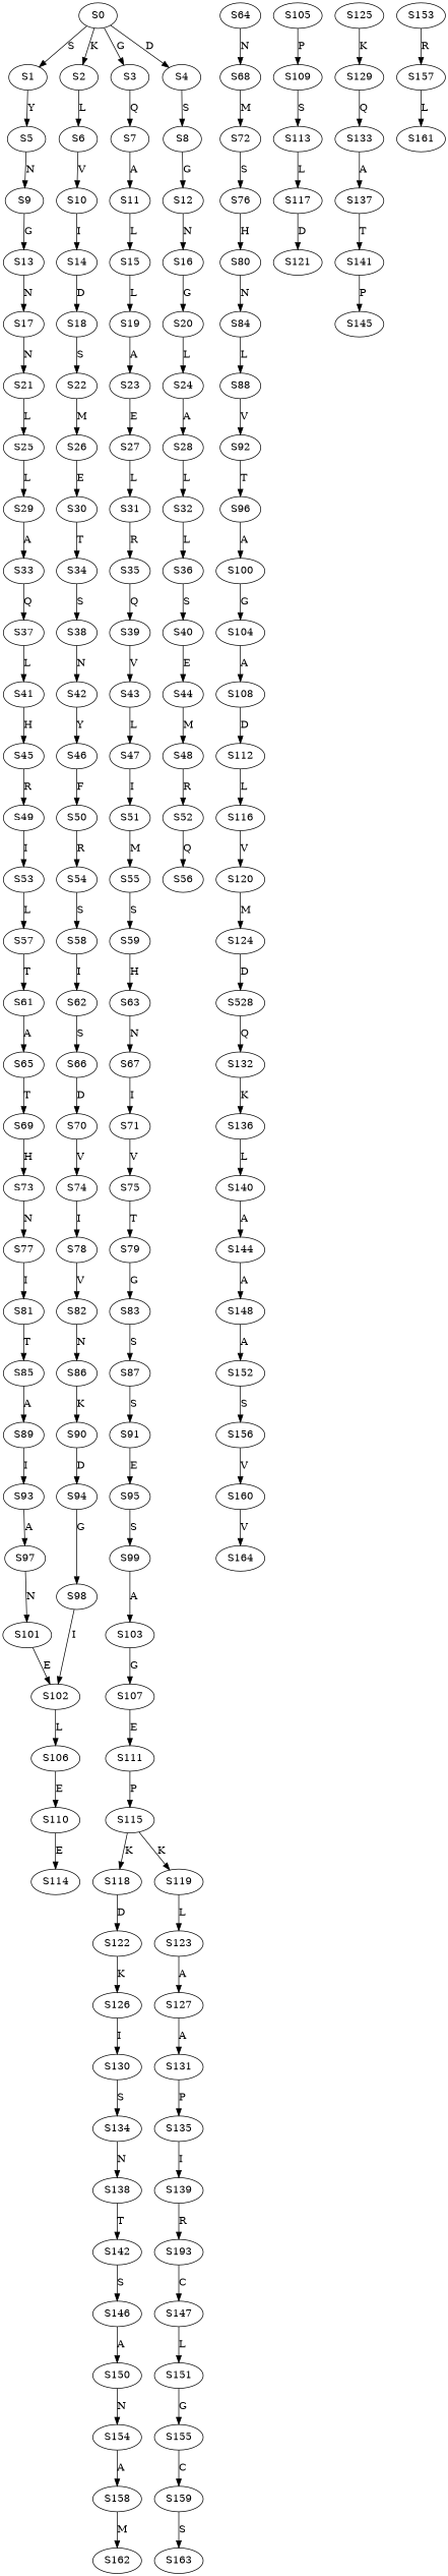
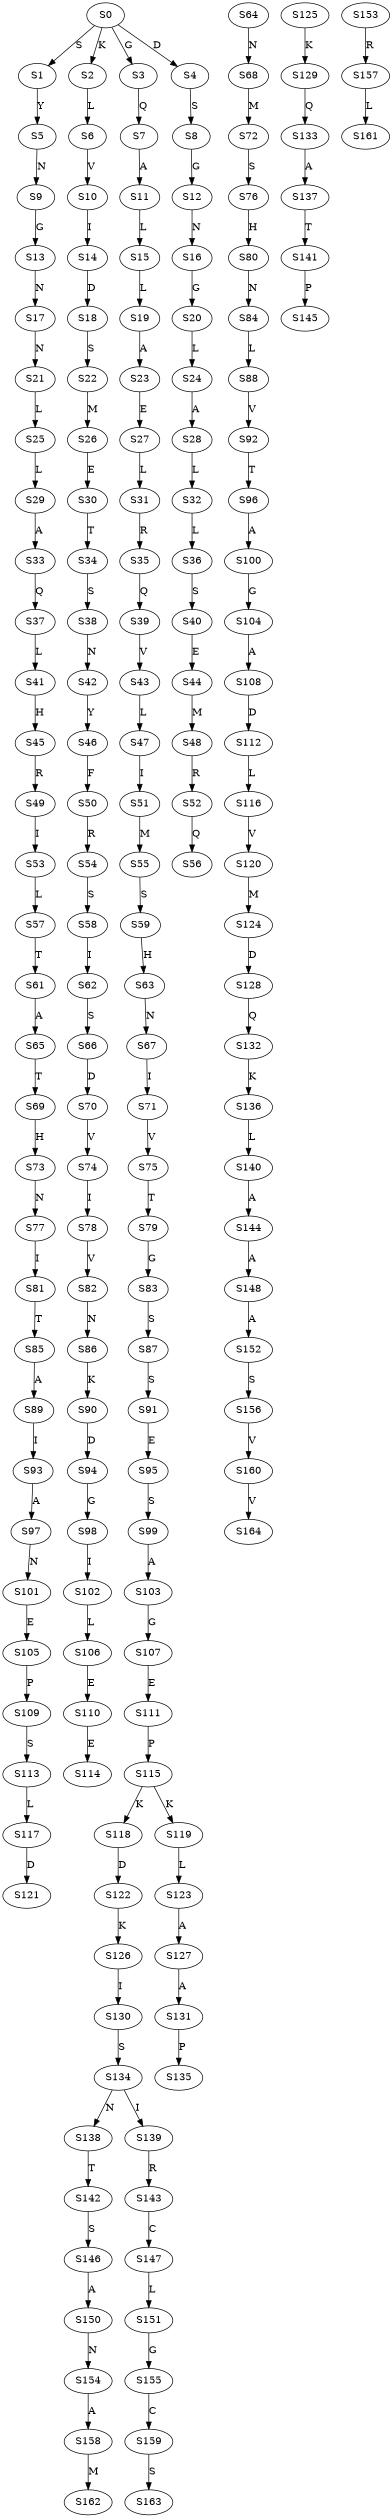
  strict digraph {
    S0
    S1
    S2
    S3
    S4
    S5
    S6
    S7
    S8
    S9
    S10
    S11
    S12
    S13
    S14
    S15
    S16
    S17
    S18
    S19
    S20
    S21
    S22
    S23
    S24
    S25
    S26
    S27
    S28
    S29
    S30
    S31
    S32
    S33
    S34
    S35
    S36
    S37
    S38
    S39
    S40
    S41
    S42
    S43
    S44
    S45
    S46
    S47
    S48
    S49
    S50
    S51
    S52
    S53
    S54
    S55
    S56
    S57
    S58
    S59
    S61
    S62
    S63
    S65
    S66
    S67
    S64
    S68
    S69
    S70
    S71
    S72
    S73
    S74
    S75
    S76
    S77
    S78
    S79
    S80
    S81
    S82
    S83
    S84
    S85
    S86
    S87
    S88
    S89
    S90
    S91
    S92
    S93
    S94
    S95
    S96
    S97
    S98
    S99
    S100
    S101
    S102
    S103
    S104
    S105
    S106
    S107
    S108
    S109
    S110
    S111
    S112
    S113
    S114
    S115
    S116
    S117
    S118
    S119
    S120
    S121
    S122
    S123
    S124
    S126
    S127
-   S128 [label=S528]
+   S128
    S125
    S129
    S130
    S131
    S132
    S133
    S134
    S135
    S136
    S137
    S138
    S139
    S140
    S141
    S142
-   S143 [label=S193]
+   S143
    S144
    S145
    S146
    S147
    S148
    S150
    S151
    S152
    S154
    S155
    S156
    S153
    S157
    S158
    S159
    S160
    S161
    S162
    S163
    S164
    S0 -> S1 [label=S]
    S0 -> S2 [label=K]
    S0 -> S3 [label=G]
    S0 -> S4 [label=D]
    S1 -> S5 [label=Y]
    S2 -> S6 [label=L]
    S3 -> S7 [label=Q]
    S4 -> S8 [label=S]
    S5 -> S9 [label=N]
    S6 -> S10 [label=V]
    S7 -> S11 [label=A]
    S8 -> S12 [label=G]
    S9 -> S13 [label=G]
    S10 -> S14 [label=I]
    S11 -> S15 [label=L]
    S12 -> S16 [label=N]
    S13 -> S17 [label=N]
    S14 -> S18 [label=D]
    S15 -> S19 [label=L]
    S16 -> S20 [label=G]
    S17 -> S21 [label=N]
    S18 -> S22 [label=S]
    S19 -> S23 [label=A]
    S20 -> S24 [label=L]
    S21 -> S25 [label=L]
    S22 -> S26 [label=M]
    S23 -> S27 [label=E]
    S24 -> S28 [label=A]
    S25 -> S29 [label=L]
    S26 -> S30 [label=E]
    S27 -> S31 [label=L]
    S28 -> S32 [label=L]
    S29 -> S33 [label=A]
    S30 -> S34 [label=T]
    S31 -> S35 [label=R]
    S32 -> S36 [label=L]
    S33 -> S37 [label=Q]
    S34 -> S38 [label=S]
    S35 -> S39 [label=Q]
    S36 -> S40 [label=S]
    S37 -> S41 [label=L]
    S38 -> S42 [label=N]
    S39 -> S43 [label=V]
    S40 -> S44 [label=E]
    S41 -> S45 [label=H]
    S42 -> S46 [label=Y]
    S43 -> S47 [label=L]
    S44 -> S48 [label=M]
    S45 -> S49 [label=R]
    S46 -> S50 [label=F]
    S47 -> S51 [label=I]
    S48 -> S52 [label=R]
    S49 -> S53 [label=I]
    S50 -> S54 [label=R]
    S51 -> S55 [label=M]
    S52 -> S56 [label=Q]
    S53 -> S57 [label=L]
    S54 -> S58 [label=S]
    S55 -> S59 [label=S]
    S57 -> S61 [label=T]
    S58 -> S62 [label=I]
    S59 -> S63 [label=H]
    S61 -> S65 [label=A]
    S62 -> S66 [label=S]
    S63 -> S67 [label=N]
    S65 -> S69 [label=T]
    S66 -> S70 [label=D]
    S67 -> S71 [label=I]
    S64 -> S68 [label=N]
    S68 -> S72 [label=M]
    S69 -> S73 [label=H]
    S70 -> S74 [label=V]
    S71 -> S75 [label=V]
    S72 -> S76 [label=S]
    S73 -> S77 [label=N]
    S74 -> S78 [label=I]
    S75 -> S79 [label=T]
    S76 -> S80 [label=H]
    S77 -> S81 [label=I]
    S78 -> S82 [label=V]
    S79 -> S83 [label=G]
    S80 -> S84 [label=N]
    S81 -> S85 [label=T]
    S82 -> S86 [label=N]
    S83 -> S87 [label=S]
    S84 -> S88 [label=L]
    S85 -> S89 [label=A]
    S86 -> S90 [label=K]
    S87 -> S91 [label=S]
    S88 -> S92 [label=V]
    S89 -> S93 [label=I]
    S90 -> S94 [label=D]
    S91 -> S95 [label=E]
    S92 -> S96 [label=T]
    S93 -> S97 [label=A]
    S94 -> S98 [label=G]
    S95 -> S99 [label=S]
    S96 -> S100 [label=A]
    S97 -> S101 [label=N]
    S98 -> S102 [label=I]
    S99 -> S103 [label=A]
    S100 -> S104 [label=G]
-   S101 -> S102 [label=E]
+   S101 -> S105 [label=E]
    S102 -> S106 [label=L]
    S103 -> S107 [label=G]
    S104 -> S108 [label=A]
    S105 -> S109 [label=P]
    S106 -> S110 [label=E]
    S107 -> S111 [label=E]
    S108 -> S112 [label=D]
    S109 -> S113 [label=S]
    S110 -> S114 [label=E]
    S111 -> S115 [label=P]
    S112 -> S116 [label=L]
    S113 -> S117 [label=L]
    S115 -> S118 [label=K]
    S115 -> S119 [label=K]
    S116 -> S120 [label=V]
    S117 -> S121 [label=D]
    S118 -> S122 [label=D]
    S119 -> S123 [label=L]
    S120 -> S124 [label=M]
    S122 -> S126 [label=K]
    S123 -> S127 [label=A]
    S124 -> S128 [label=D]
    S126 -> S130 [label=I]
    S127 -> S131 [label=A]
    S128 -> S132 [label=Q]
    S125 -> S129 [label=K]
    S129 -> S133 [label=Q]
    S130 -> S134 [label=S]
    S131 -> S135 [label=P]
    S132 -> S136 [label=K]
    S133 -> S137 [label=A]
    S134 -> S138 [label=N]
-   S135 -> S139 [label=I]
+   S134 -> S139 [label=I]
    S136 -> S140 [label=L]
    S137 -> S141 [label=T]
    S138 -> S142 [label=T]
    S139 -> S143 [label=R]
    S140 -> S144 [label=A]
    S141 -> S145 [label=P]
    S142 -> S146 [label=S]
    S143 -> S147 [label=C]
    S144 -> S148 [label=A]
    S146 -> S150 [label=A]
    S147 -> S151 [label=L]
    S148 -> S152 [label=A]
    S150 -> S154 [label=N]
    S151 -> S155 [label=G]
    S152 -> S156 [label=S]
    S154 -> S158 [label=A]
    S155 -> S159 [label=C]
    S156 -> S160 [label=V]
    S153 -> S157 [label=R]
    S157 -> S161 [label=L]
    S158 -> S162 [label=M]
    S159 -> S163 [label=S]
    S160 -> S164 [label=V]
  }
